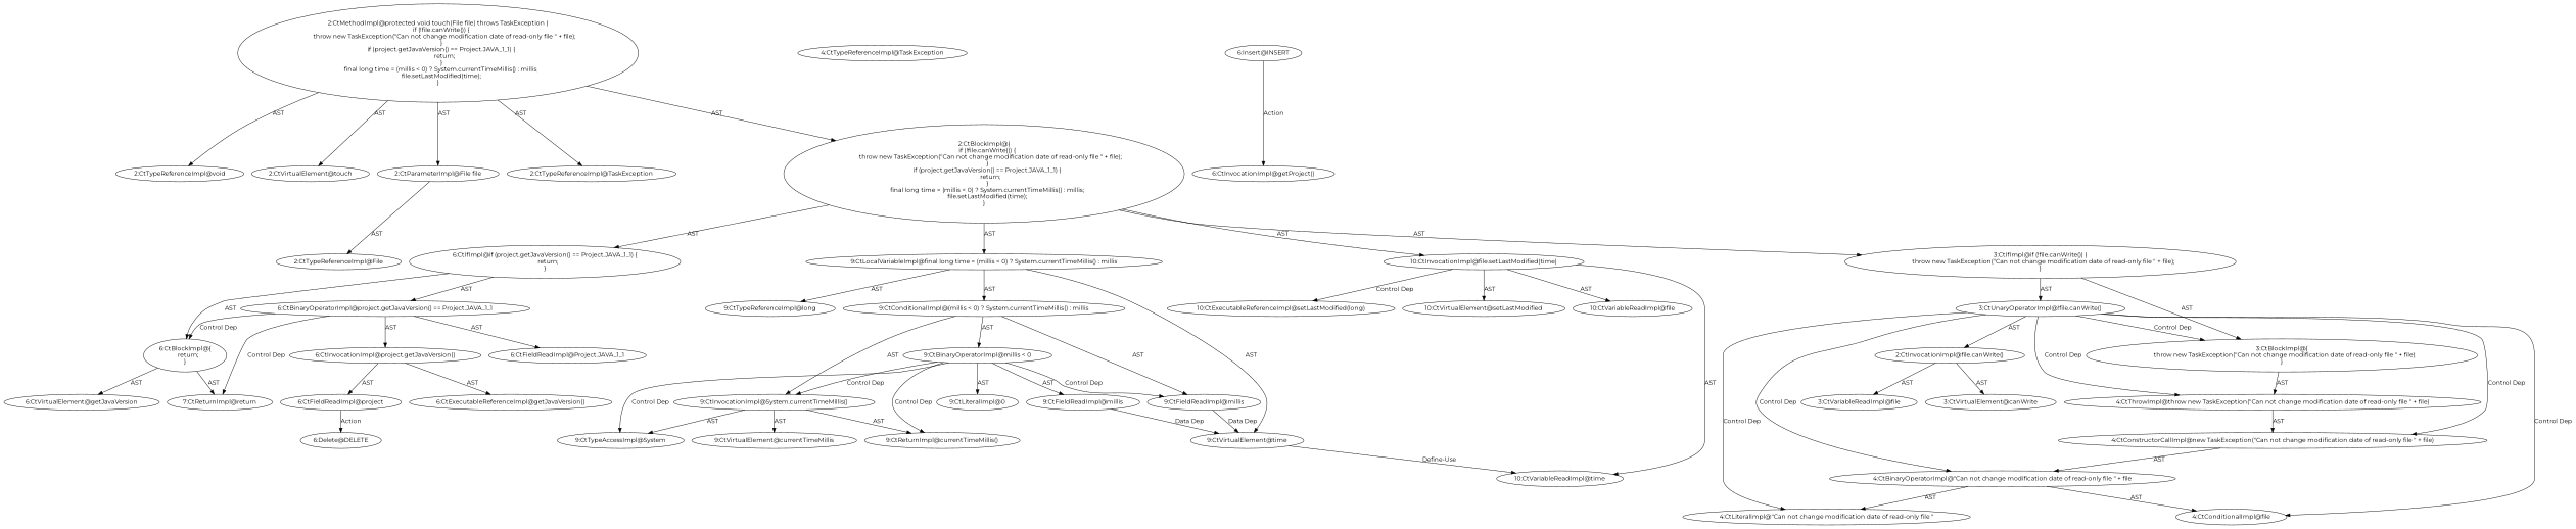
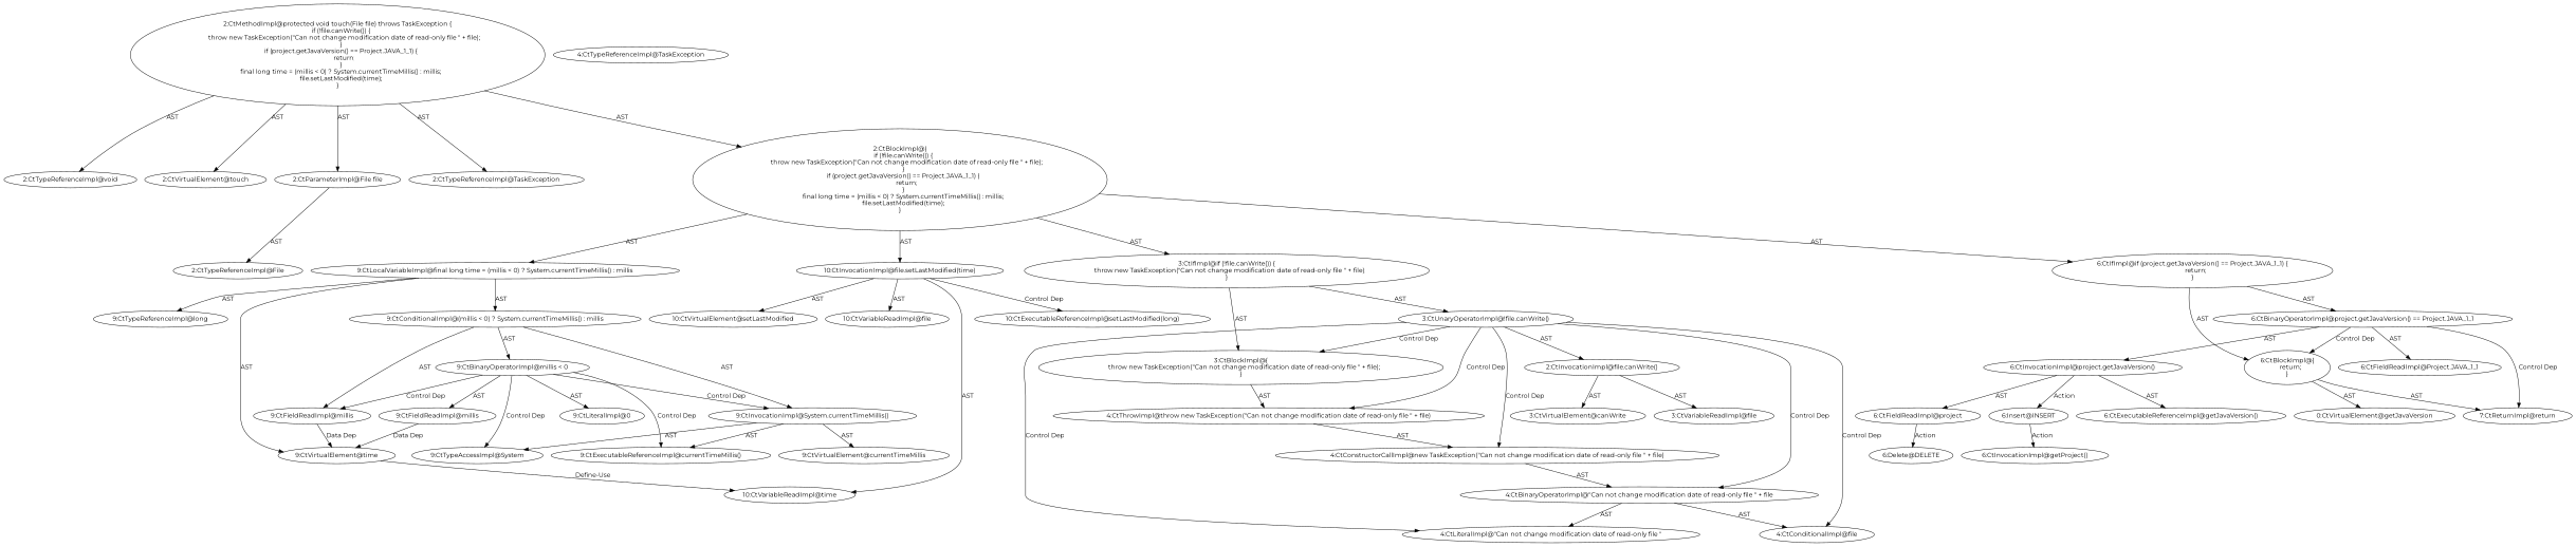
  digraph {
    fontname=Montserrat
    node [fontname=Montserrat shape=ellipse]
    edge [fontname=Montserrat]
    n1 [label="2:CtTypeReferenceImpl@void"]
    n2 [label="2:CtVirtualElement@touch"]
    n3 [label="2:CtParameterImpl@File file"]
    n4 [label="2:CtTypeReferenceImpl@File"]
    n5 [label="2:CtTypeReferenceImpl@TaskException"]
    n6 [label="3:CtVirtualElement@canWrite"]
    n7 [label="3:CtVariableReadImpl@file"]
    n8 [label="2:CtInvocationImpl@file.canWrite()"]
    n9 [label="3:CtUnaryOperatorImpl@!file.canWrite()"]
    n10 [label="4:CtLiteralImpl@\"Can not change modification date of read-only file \""]
    n11 [label="4:CtConditionalImpl@file"]
    n12 [label="4:CtBinaryOperatorImpl@\"Can not change modification date of read-only file \" + file"]
    n13 [label="4:CtConstructorCallImpl@new TaskException(\"Can not change modification date of read-only file \" + file)"]
    n14 [label="4:CtThrowImpl@throw new TaskException(\"Can not change modification date of read-only file \" + file)"]
    n15 [label="3:CtBlockImpl@\{\n    throw new TaskException(\"Can not change modification date of read-only file \" + file);\n\}"]
    n16 [label="4:CtTypeReferenceImpl@TaskException"]
    n17 [label="3:CtIfImpl@if (!file.canWrite()) \{\n    throw new TaskException(\"Can not change modification date of read-only file \" + file);\n\}"]
    n18 [label="6:CtExecutableReferenceImpl@getJavaVersion()"]
-   n19 [label="6:CtVirtualElement@getJavaVersion"]
+   n19 [label="0:CtVirtualElement@getJavaVersion"]
    n20 [label="6:CtFieldReadImpl@project"]
    n21 [label="6:Delete@DELETE"]
    n22 [label="6:CtInvocationImpl@project.getJavaVersion()"]
    n23 [label="6:Insert@INSERT"]
    n24 [label="6:CtInvocationImpl@getProject()"]
    n25 [label="6:CtFieldReadImpl@Project.JAVA_1_1"]
    n26 [label="6:CtBinaryOperatorImpl@project.getJavaVersion() == Project.JAVA_1_1"]
    n27 [label="7:CtReturnImpl@return"]
    n28 [label="6:CtBlockImpl@\{\n    return;\n\}"]
    n29 [label="6:CtIfImpl@if (project.getJavaVersion() == Project.JAVA_1_1) \{\n    return;\n\}"]
    n30 [label="9:CtTypeReferenceImpl@long"]
    n31 [label="9:CtFieldReadImpl@millis"]
    n32 [label="9:CtVirtualElement@time"]
    n33 [label="10:CtVariableReadImpl@time"]
    n34 [label="9:CtLiteralImpl@0"]
    n35 [label="9:CtBinaryOperatorImpl@millis < 0"]
-   n36 [label="9:CtReturnImpl@currentTimeMillis()"]
+   n36 [label="9:CtExecutableReferenceImpl@currentTimeMillis()"]
    n37 [label="9:CtTypeAccessImpl@System"]
    n38 [label="9:CtInvocationImpl@System.currentTimeMillis()"]
    n39 [label="9:CtFieldReadImpl@millis"]
    n40 [label="9:CtVirtualElement@currentTimeMillis"]
    n41 [label="9:CtConditionalImpl@(millis < 0) ? System.currentTimeMillis() : millis"]
    n42 [label="9:CtLocalVariableImpl@final long time = (millis < 0) ? System.currentTimeMillis() : millis"]
    n43 [label="10:CtExecutableReferenceImpl@setLastModified(long)"]
    n44 [label="10:CtVirtualElement@setLastModified"]
    n45 [label="10:CtVariableReadImpl@file"]
    n46 [label="10:CtInvocationImpl@file.setLastModified(time)"]
    n47 [label="2:CtBlockImpl@\{\n    if (!file.canWrite()) \{\n        throw new TaskException(\"Can not change modification date of read-only file \" + file);\n    \}\n    if (project.getJavaVersion() == Project.JAVA_1_1) \{\n        return;\n    \}\n    final long time = (millis < 0) ? System.currentTimeMillis() : millis;\n    file.setLastModified(time);\n\}"]
    n48 [label="2:CtMethodImpl@protected void touch(File file) throws TaskException \{\n    if (!file.canWrite()) \{\n        throw new TaskException(\"Can not change modification date of read-only file \" + file);\n    \}\n    if (project.getJavaVersion() == Project.JAVA_1_1) \{\n        return;\n    \}\n    final long time = (millis < 0) ? System.currentTimeMillis() : millis;\n    file.setLastModified(time);\n\}"]
    n3 -> n4 [label=AST]
    n8 -> n6 [label=AST]
    n8 -> n7 [label=AST]
    n9 -> n8 [label=AST]
    n9 -> n10 [label="Control Dep"]
    n9 -> n11 [label="Control Dep"]
    n9 -> n12 [label="Control Dep"]
    n9 -> n13 [label="Control Dep"]
    n9 -> n14 [label="Control Dep"]
    n9 -> n15 [label="Control Dep"]
    n12 -> n10 [label=AST]
    n12 -> n11 [label=AST]
    n13 -> n12 [label=AST]
    n14 -> n13 [label=AST]
    n15 -> n14 [label=AST]
    n17 -> n9 [label=AST]
    n17 -> n15 [label=AST]
    n20 -> n21 [label=Action]
    n22 -> n18 [label=AST]
    n22 -> n20 [label=AST]
+   n22 -> n23 [label=Action]
    n23 -> n24 [label=Action]
    n26 -> n22 [label=AST]
    n26 -> n25 [label=AST]
    n26 -> n27 [label="Control Dep"]
    n26 -> n28 [label="Control Dep"]
    n28 -> n19 [label=AST]
    n28 -> n27 [label=AST]
    n29 -> n26 [label=AST]
    n29 -> n28 [label=AST]
    n31 -> n32 [label="Data Dep"]
    n32 -> n33 [label="Define-Use"]
    n35 -> n31 [label=AST]
    n35 -> n34 [label=AST]
    n35 -> n36 [label="Control Dep"]
    n35 -> n37 [label="Control Dep"]
    n35 -> n38 [label="Control Dep"]
    n35 -> n39 [label="Control Dep"]
    n38 -> n36 [label=AST]
    n38 -> n37 [label=AST]
    n38 -> n40 [label=AST]
    n39 -> n32 [label="Data Dep"]
    n41 -> n35 [label=AST]
    n41 -> n38 [label=AST]
    n41 -> n39 [label=AST]
    n42 -> n30 [label=AST]
    n42 -> n32 [label=AST]
    n42 -> n41 [label=AST]
    n46 -> n33 [label=AST]
    n46 -> n43 [label="Control Dep"]
    n46 -> n44 [label=AST]
    n46 -> n45 [label=AST]
    n47 -> n17 [label=AST]
    n47 -> n29 [label=AST]
    n47 -> n42 [label=AST]
    n47 -> n46 [label=AST]
    n48 -> n1 [label=AST]
    n48 -> n2 [label=AST]
    n48 -> n3 [label=AST]
    n48 -> n5 [label=AST]
    n48 -> n47 [label=AST]
  }
